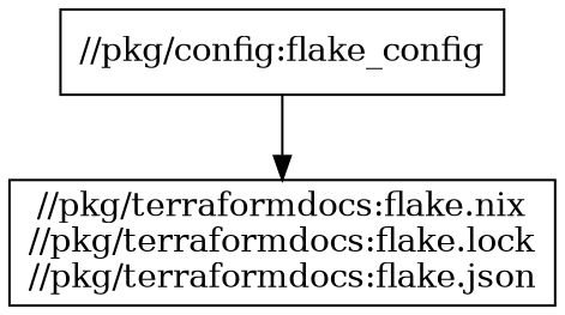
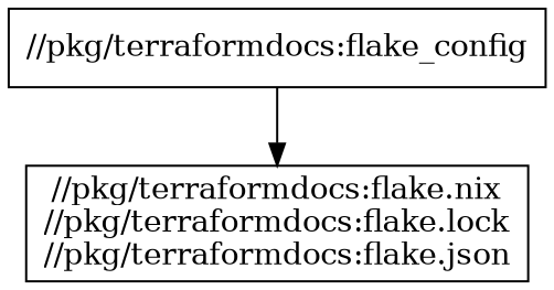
  digraph {
    node [shape=box]
-   "//pkg/terraformdocs:flake_config" [label="//pkg/config:flake_config"]
+   "//pkg/terraformdocs:flake_config"
    "//pkg/terraformdocs:flake.nix\n//pkg/terraformdocs:flake.lock\n//pkg/terraformdocs:flake.json"
    "//pkg/terraformdocs:flake_config" -> "//pkg/terraformdocs:flake.nix\n//pkg/terraformdocs:flake.lock\n//pkg/terraformdocs:flake.json"
  }
